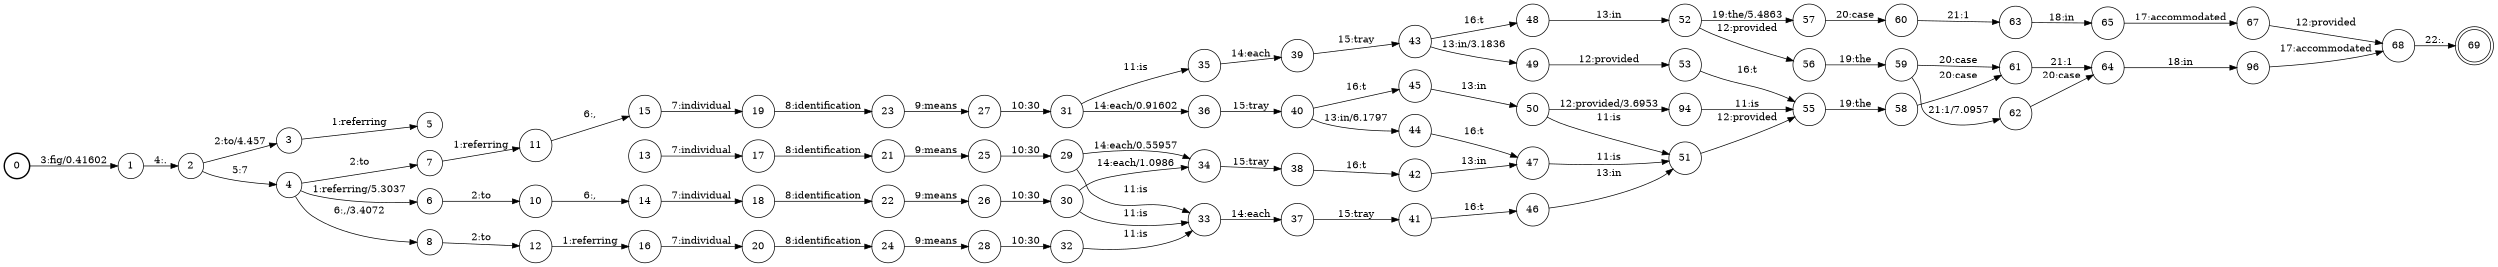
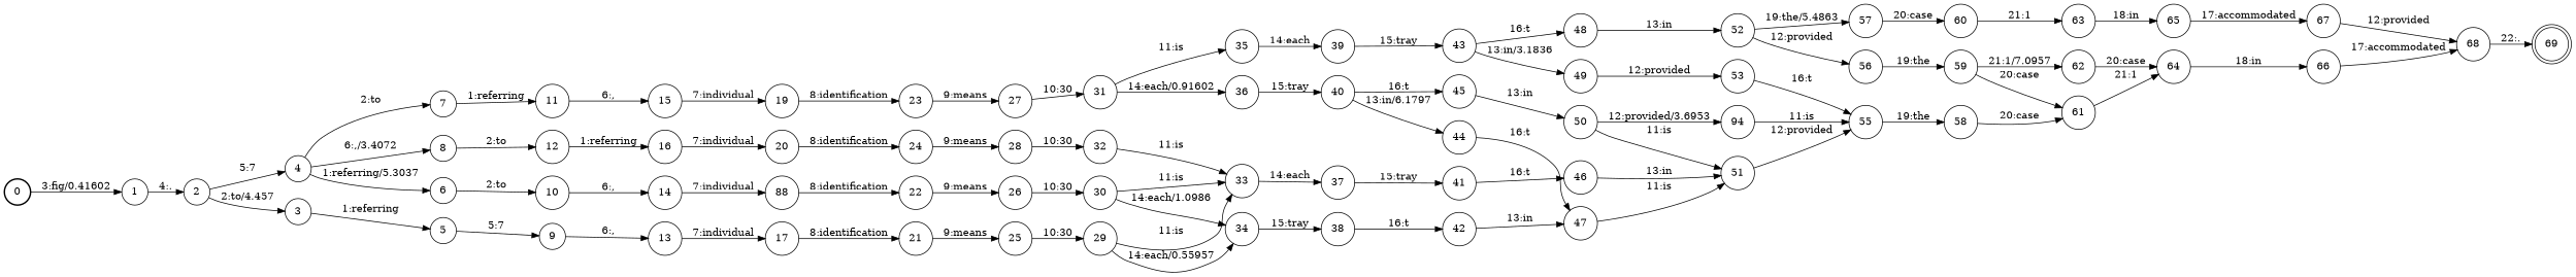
  digraph {
    nodesep=0.25
    rankdir=LR
    ranksep=0.4
    node [fontsize=14 shape=circle style=solid]
    edge [fontsize=14]
    n1 [label=0 style=bold]
    n2 [label=1]
    n3 [label=2]
    n4 [label=3]
    n5 [label=4]
    n6 [label=5]
    n7 [label=6]
    n8 [label=7]
    n9 [label=8]
+   n10 [label=9]
    n11 [label=10]
    n12 [label=11]
    n13 [label=12]
    n14 [label=13]
    n15 [label=14]
    n16 [label=15]
    n17 [label=16]
    n18 [label=17]
-   n19 [label=18]
+   n19 [label=88]
    n20 [label=19]
    n21 [label=20]
    n22 [label=21]
    n23 [label=22]
    n24 [label=23]
    n25 [label=24]
    n26 [label=25]
    n27 [label=26]
    n28 [label=27]
    n29 [label=28]
    n30 [label=29]
    n31 [label=30]
    n32 [label=31]
    n33 [label=32]
    n34 [label=33]
    n35 [label=34]
    n36 [label=35]
    n37 [label=36]
    n38 [label=37]
    n39 [label=38]
    n40 [label=39]
    n41 [label=40]
    n42 [label=41]
    n43 [label=42]
    n44 [label=43]
    n45 [label=44]
    n46 [label=45]
    n47 [label=46]
    n48 [label=47]
    n49 [label=49]
    n50 [label=48]
    n51 [label=50]
    n52 [label=51]
    n53 [label=53]
    n54 [label=52]
    n55 [label=94]
    n56 [label=55]
    n57 [label=56]
    n58 [label=57]
    n59 [label=58]
    n60 [label=59]
    n61 [label=60]
    n62 [label=61]
    n63 [label=62]
    n64 [label=63]
    n65 [label=64]
    n66 [label=65]
-   n67 [label=96]
+   n67 [label=66]
    n68 [label=67]
    n69 [label=68]
    n70 [label=69 shape=doublecircle]
    n1 -> n2 [label="3:fig/0.41602"]
    n2 -> n3 [label="4:."]
    n3 -> n4 [label="2:to/4.457"]
    n3 -> n5 [label="5:7"]
    n4 -> n6 [label="1:referring"]
    n5 -> n7 [label="1:referring/5.3037"]
    n5 -> n8 [label="2:to"]
    n5 -> n9 [label="6:,/3.4072"]
+   n6 -> n10 [label="5:7"]
    n7 -> n11 [label="2:to"]
    n8 -> n12 [label="1:referring"]
    n9 -> n13 [label="2:to"]
+   n10 -> n14 [label="6:,"]
    n11 -> n15 [label="6:,"]
    n12 -> n16 [label="6:,"]
    n13 -> n17 [label="1:referring"]
    n14 -> n18 [label="7:individual"]
    n15 -> n19 [label="7:individual"]
    n16 -> n20 [label="7:individual"]
    n17 -> n21 [label="7:individual"]
    n18 -> n22 [label="8:identification"]
    n19 -> n23 [label="8:identification"]
    n20 -> n24 [label="8:identification"]
    n21 -> n25 [label="8:identification"]
    n22 -> n26 [label="9:means"]
    n23 -> n27 [label="9:means"]
    n24 -> n28 [label="9:means"]
    n25 -> n29 [label="9:means"]
    n26 -> n30 [label="10:30"]
    n27 -> n31 [label="10:30"]
    n28 -> n32 [label="10:30"]
    n29 -> n33 [label="10:30"]
    n30 -> n34 [label="11:is"]
    n30 -> n35 [label="14:each/0.55957"]
    n31 -> n34 [label="11:is"]
    n31 -> n35 [label="14:each/1.0986"]
    n32 -> n36 [label="11:is"]
    n32 -> n37 [label="14:each/0.91602"]
    n33 -> n34 [label="11:is"]
    n34 -> n38 [label="14:each"]
    n35 -> n39 [label="15:tray"]
    n36 -> n40 [label="14:each"]
    n37 -> n41 [label="15:tray"]
    n38 -> n42 [label="15:tray"]
    n39 -> n43 [label="16:t"]
    n40 -> n44 [label="15:tray"]
    n41 -> n45 [label="13:in/6.1797"]
    n41 -> n46 [label="16:t"]
    n42 -> n47 [label="16:t"]
    n43 -> n48 [label="13:in"]
    n44 -> n49 [label="13:in/3.1836"]
    n44 -> n50 [label="16:t"]
    n45 -> n48 [label="16:t"]
    n46 -> n51 [label="13:in"]
    n47 -> n52 [label="13:in"]
    n48 -> n52 [label="11:is"]
    n49 -> n53 [label="12:provided"]
    n50 -> n54 [label="13:in"]
    n51 -> n52 [label="11:is"]
    n51 -> n55 [label="12:provided/3.6953"]
    n52 -> n56 [label="12:provided"]
    n53 -> n56 [label="16:t"]
    n54 -> n57 [label="12:provided"]
    n54 -> n58 [label="19:the/5.4863"]
    n55 -> n56 [label="11:is"]
    n56 -> n59 [label="19:the"]
    n57 -> n60 [label="19:the"]
    n58 -> n61 [label="20:case"]
    n59 -> n62 [label="20:case"]
    n60 -> n62 [label="20:case"]
    n60 -> n63 [label="21:1/7.0957"]
    n61 -> n64 [label="21:1"]
    n62 -> n65 [label="21:1"]
    n63 -> n65 [label="20:case"]
    n64 -> n66 [label="18:in"]
    n65 -> n67 [label="18:in"]
    n66 -> n68 [label="17:accommodated"]
    n67 -> n69 [label="17:accommodated"]
    n68 -> n69 [label="12:provided"]
    n69 -> n70 [label="22:."]
  }
